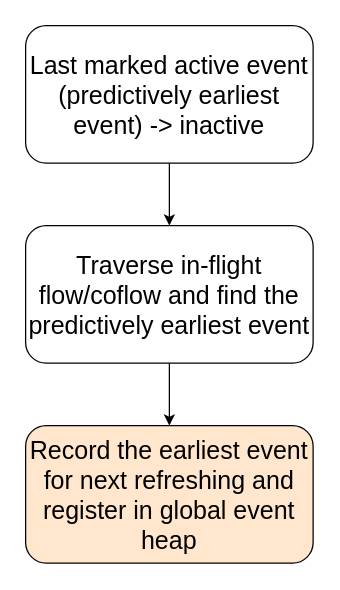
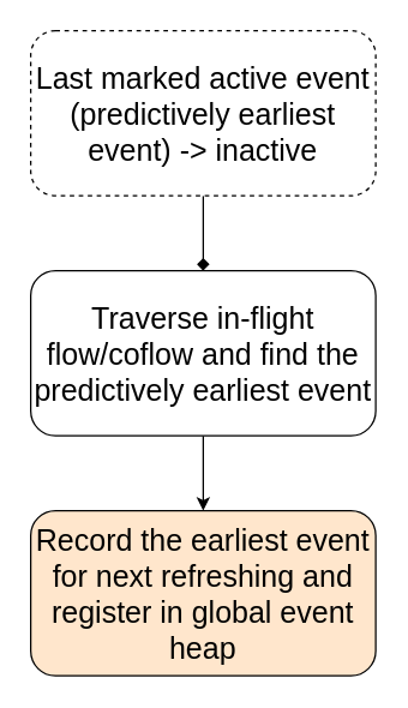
  <mxCell id="0" />
  <mxCell id="1" parent="0" />
- <mxCell id="2" value="" style="edgeStyle=orthogonalEdgeStyle;rounded=0;orthogonalLoop=1;jettySize=auto;html=1;" parent="1" source="3" target="5" edge="1"><mxGeometry relative="1" as="geometry" /></mxCell>
- <mxCell id="3" value="&lt;font style=&quot;font-size: 20px&quot;&gt;Last marked active event (predictively earliest event) -&amp;gt; inactive&lt;/font&gt;" style="rounded=1;whiteSpace=wrap;html=1;fontSize=12;glass=0;strokeWidth=1;shadow=0;" parent="1" vertex="1"><mxGeometry x="20" y="20" width="230" height="110" as="geometry" /></mxCell>
+ <mxCell id="2" value="" style="edgeStyle=orthogonalEdgeStyle;rounded=0;orthogonalLoop=1;jettySize=auto;html=1;endArrow=diamond;" parent="1" source="3" target="5" edge="1"><mxGeometry relative="1" as="geometry" /></mxCell>
+ <mxCell id="3" value="&lt;font style=&quot;font-size: 20px&quot;&gt;Last marked active event (predictively earliest event) -&amp;gt; inactive&lt;/font&gt;" style="rounded=1;whiteSpace=wrap;html=1;fontSize=12;glass=0;strokeWidth=1;shadow=0;dashed=1;" parent="1" vertex="1"><mxGeometry x="20" y="20" width="230" height="110" as="geometry" /></mxCell>
  <mxCell id="4" value="" style="edgeStyle=orthogonalEdgeStyle;rounded=0;orthogonalLoop=1;jettySize=auto;html=1;" parent="1" source="5" target="6" edge="1"><mxGeometry relative="1" as="geometry" /></mxCell>
  <mxCell id="5" value="&lt;font style=&quot;font-size: 20px&quot;&gt;Traverse in-flight flow/coflow and find the predictively earliest event&lt;/font&gt;" style="rounded=1;whiteSpace=wrap;html=1;fontSize=12;glass=0;strokeWidth=1;shadow=0;" parent="1" vertex="1"><mxGeometry x="20" y="180" width="230" height="110" as="geometry" /></mxCell>
  <mxCell id="6" value="&lt;font style=&quot;font-size: 20px&quot;&gt;Record the earliest event for next refreshing and register in global event heap&lt;/font&gt;" style="rounded=1;whiteSpace=wrap;html=1;fontSize=12;glass=0;strokeWidth=1;shadow=0;fillColor=#ffe6cc;" parent="1" vertex="1"><mxGeometry x="20" y="340" width="230" height="110" as="geometry" /></mxCell>
